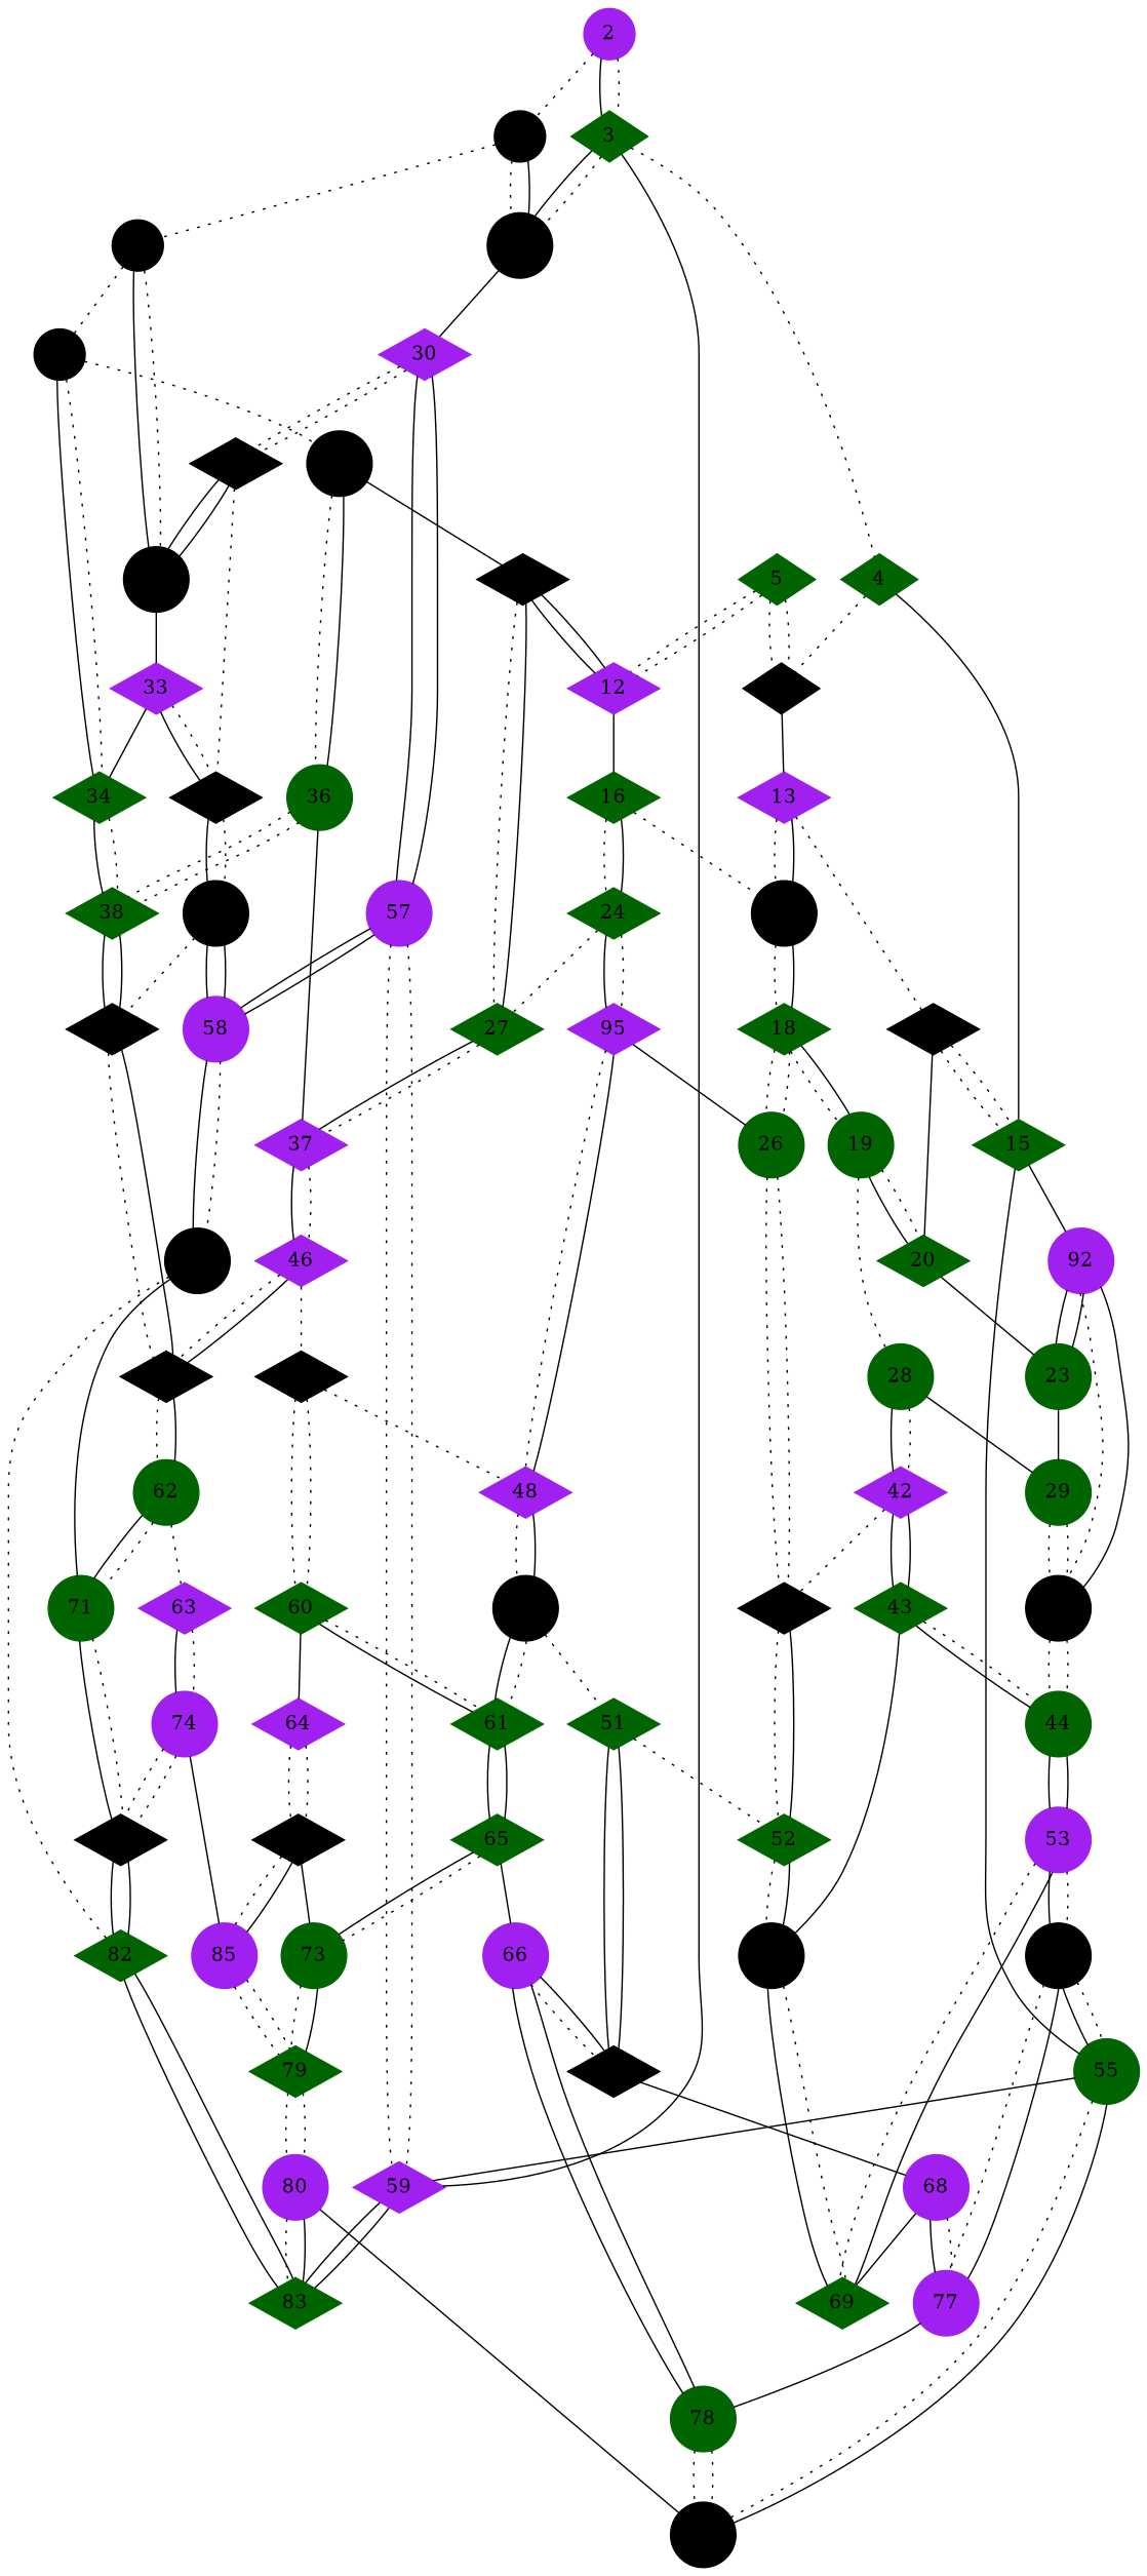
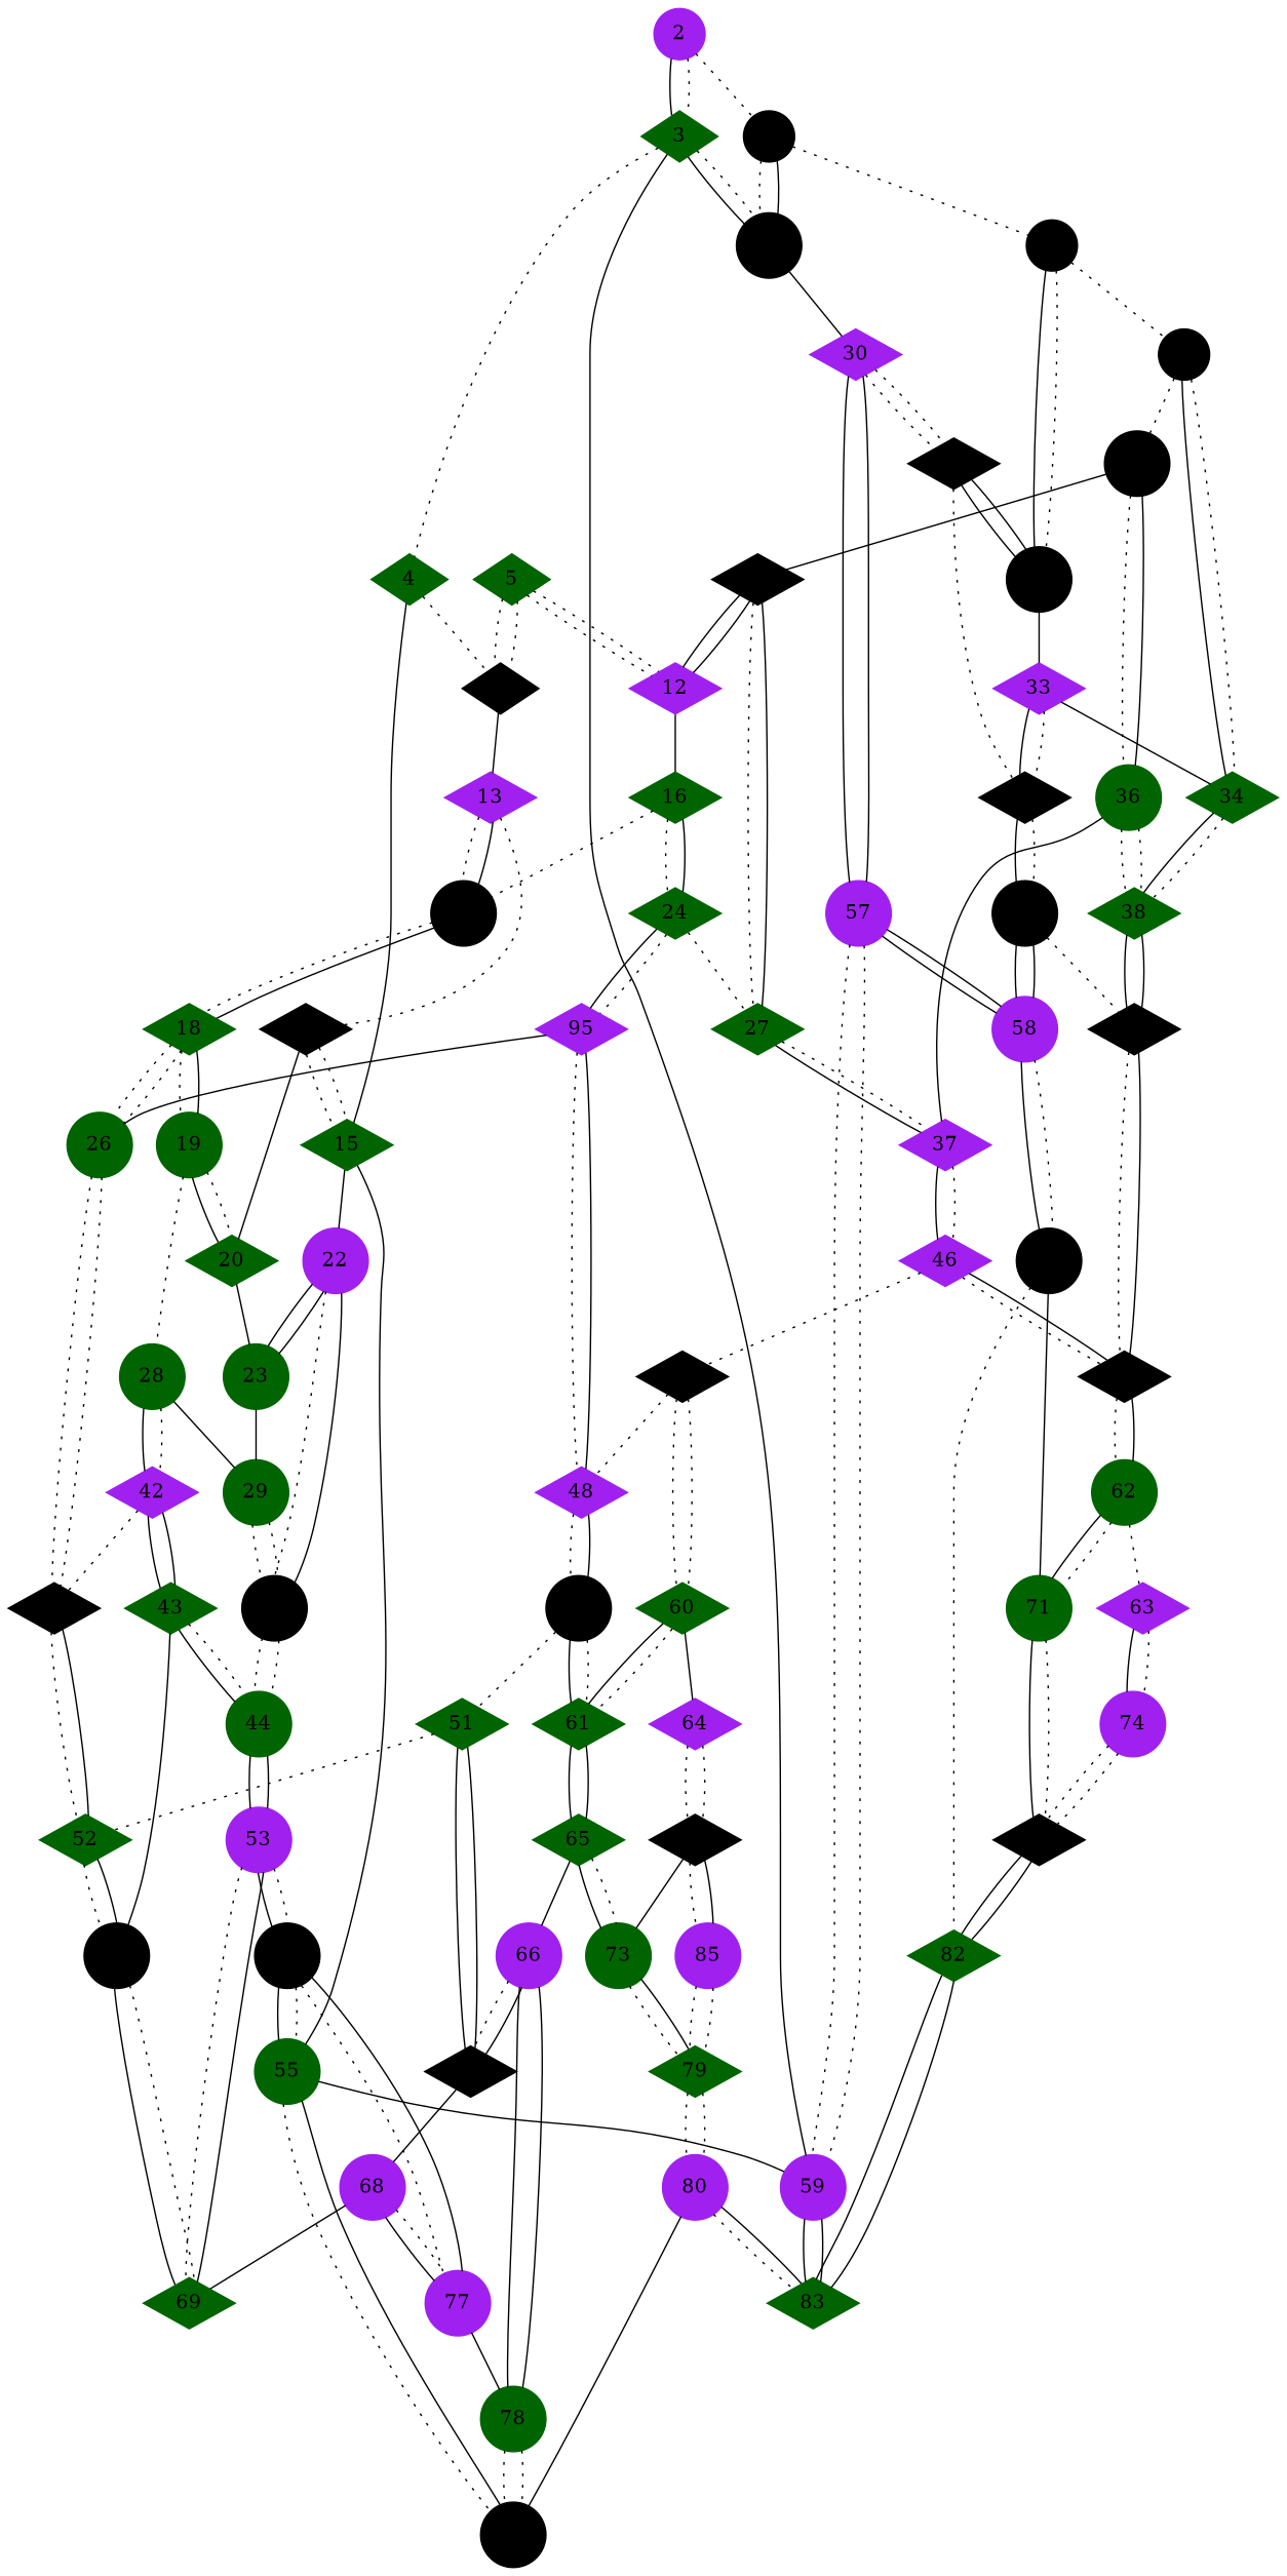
  graph {
    node [color=darkgreen shape=diamond style=filled]
    edge [style=solid]
    2 [color=purple shape=circle]
    3
    7 [color=black shape=circle]
    6 [color=black]
    5
    12 [color=purple]
    4
    21 [color=black shape=circle]
-   59 [color=purple]
+   59 [color=purple shape=circle]
    8 [color=black shape=circle]
    15
    30 [color=purple]
    83
    13 [color=purple]
-   22 [color=purple shape=circle label=92]
+   22 [color=purple shape=circle]
    55 [shape=circle]
    16
    14 [color=black]
    17 [color=black shape=circle]
    9 [color=black shape=circle]
    32 [color=black shape=circle]
    10 [color=black shape=circle]
    34
    33 [color=purple]
    11 [color=black]
    36 [shape=circle]
    38
    27
    37 [color=purple]
    24
    20
    18
    23 [shape=circle]
    35 [color=black shape=circle]
    81 [color=black shape=circle]
    n36 [color=purple label=95]
    19 [shape=circle]
    26 [shape=circle]
    28 [shape=circle]
    45 [color=black]
    29 [shape=circle]
    42 [color=purple]
    31 [color=black]
    57 [color=purple shape=circle]
    44 [shape=circle]
    48 [color=purple]
    50 [color=black shape=circle]
    52
    46 [color=purple]
    43
    39 [color=black]
    58 [color=purple shape=circle]
    40 [color=black shape=circle]
    41 [color=black]
    53 [color=purple shape=circle]
    49 [color=black]
    47 [color=black]
    70 [color=black shape=circle]
    62 [shape=circle]
    56 [color=black shape=circle]
    69
    54 [color=black shape=circle]
    60
    61
    64 [color=purple]
    51
    63 [color=purple]
    71 [shape=circle]
    67 [color=black]
    65
    68 [color=purple shape=circle]
    77 [color=purple shape=circle]
    78 [shape=circle]
    82
    72 [color=black]
    66 [color=purple shape=circle]
    73 [shape=circle]
    74 [color=purple shape=circle]
    76 [color=black]
    n80 [color=purple label=85 shape=circle]
    79
    80 [color=purple shape=circle]
    2 -- 3
    2 -- 3 [style=dotted]
    2 -- 7 [style=dotted]
    3 -- 4 [style=dotted]
    3 -- 21
    3 -- 21 [style=dotted]
    3 -- 59
    7 -- 21 [style=dotted]
    7 -- 21
    7 -- 8 [style=dotted]
    6 -- 13
    5 -- 6 [style=dotted]
    5 -- 6 [style=dotted]
    5 -- 12 [style=dotted]
    5 -- 12 [style=dotted]
    12 -- 16
    4 -- 6 [style=dotted]
    4 -- 15
    21 -- 30
    59 -- 83
    59 -- 83
    8 -- 9 [style=dotted]
    8 -- 32
    8 -- 32 [style=dotted]
    15 -- 22
    15 -- 55
    30 -- 31 [style=dotted]
    30 -- 31 [style=dotted]
    30 -- 57
    30 -- 57
    13 -- 14 [style=dotted]
    13 -- 17 [style=dotted]
    13 -- 17
    22 -- 23
    22 -- 23
    22 -- 35 [style=dotted]
    22 -- 35
    55 -- 59
    55 -- 81 [style=dotted]
    55 -- 81
    16 -- 17 [style=dotted]
    16 -- 24 [style=dotted]
    16 -- 24
    14 -- 15 [style=dotted]
    14 -- 15 [style=dotted]
    14 -- 20
    17 -- 18 [style=dotted]
    17 -- 18
    9 -- 10 [style=dotted]
    9 -- 34
    9 -- 34 [style=dotted]
    32 -- 33
    10 -- 11
    10 -- 36 [style=dotted]
    10 -- 36
    34 -- 38
    34 -- 38 [style=dotted]
    33 -- 34
    33 -- 39
    33 -- 39 [style=dotted]
    11 -- 12
    11 -- 12
    11 -- 27 [style=dotted]
    11 -- 27
    36 -- 38 [style=dotted]
    36 -- 38 [style=dotted]
    36 -- 37
    38 -- 41
    38 -- 41
    27 -- 37
    27 -- 37 [style=dotted]
    37 -- 46
    37 -- 46 [style=dotted]
    24 -- 27 [style=dotted]
    24 -- n36
    24 -- n36 [style=dotted]
    20 -- 23
    18 -- 19 [style=dotted]
    18 -- 19
    18 -- 26 [style=dotted]
    18 -- 26 [style=dotted]
    23 -- 29
    35 -- 44 [style=dotted]
    35 -- 44 [style=dotted]
    n36 -- 26
    n36 -- 48 [style=dotted]
    n36 -- 48
    19 -- 20
    19 -- 20 [style=dotted]
    19 -- 28 [style=dotted]
    26 -- 45 [style=dotted]
    26 -- 45 [style=dotted]
    28 -- 29
    28 -- 42
    28 -- 42 [style=dotted]
    45 -- 52 [style=dotted]
    45 -- 52
    29 -- 35 [style=dotted]
    29 -- 35 [style=dotted]
    42 -- 45 [style=dotted]
    42 -- 43
    42 -- 43
    31 -- 32
    31 -- 32
    31 -- 39 [style=dotted]
    57 -- 59 [style=dotted]
    57 -- 59 [style=dotted]
    57 -- 58
    57 -- 58
    44 -- 53
    44 -- 53
    48 -- 50 [style=dotted]
    48 -- 50
    50 -- 61
    50 -- 61 [style=dotted]
    50 -- 51 [style=dotted]
    52 -- 56 [style=dotted]
    52 -- 56
    46 -- 49 [style=dotted]
    46 -- 49
    46 -- 47 [style=dotted]
    43 -- 44
    43 -- 44 [style=dotted]
    43 -- 56
    39 -- 40
    39 -- 40 [style=dotted]
    58 -- 70
    58 -- 70 [style=dotted]
    40 -- 58
    40 -- 58
    40 -- 41 [style=dotted]
    41 -- 49 [style=dotted]
    41 -- 49
    53 -- 69 [style=dotted]
    53 -- 69
    53 -- 54
    53 -- 54 [style=dotted]
    49 -- 62 [style=dotted]
    49 -- 62
    47 -- 48 [style=dotted]
    47 -- 60 [style=dotted]
    47 -- 60 [style=dotted]
    70 -- 71
    70 -- 82 [style=dotted]
    62 -- 63 [style=dotted]
    62 -- 71
    62 -- 71 [style=dotted]
    56 -- 69
    56 -- 69 [style=dotted]
    54 -- 55
    54 -- 55 [style=dotted]
    54 -- 77 [style=dotted]
    54 -- 77
    60 -- 61
    60 -- 61 [style=dotted]
    60 -- 64
    61 -- 65
    61 -- 65
    64 -- 72 [style=dotted]
    64 -- 72 [style=dotted]
    51 -- 52 [style=dotted]
    51 -- 67
    51 -- 67
    63 -- 74
    63 -- 74 [style=dotted]
    71 -- 76
    71 -- 76 [style=dotted]
    67 -- 68
    65 -- 66
    65 -- 73
    65 -- 73 [style=dotted]
    68 -- 69
    68 -- 77
    68 -- 77 [style=dotted]
    77 -- 78
    78 -- 81 [style=dotted]
    78 -- 81 [style=dotted]
    82 -- 83
    82 -- 83
    72 -- 73
    72 -- n80 [style=dotted]
    72 -- n80
    66 -- 67 [style=dotted]
    66 -- 67
    66 -- 78
    66 -- 78
    73 -- 79 [style=dotted]
    73 -- 79
    74 -- 76 [style=dotted]
    74 -- 76 [style=dotted]
-   74 -- n80
    76 -- 82
    76 -- 82
    n80 -- 79 [style=dotted]
    n80 -- 79 [style=dotted]
    79 -- 80 [style=dotted]
    79 -- 80 [style=dotted]
    80 -- 83 [style=dotted]
    80 -- 83
    80 -- 81
  }
